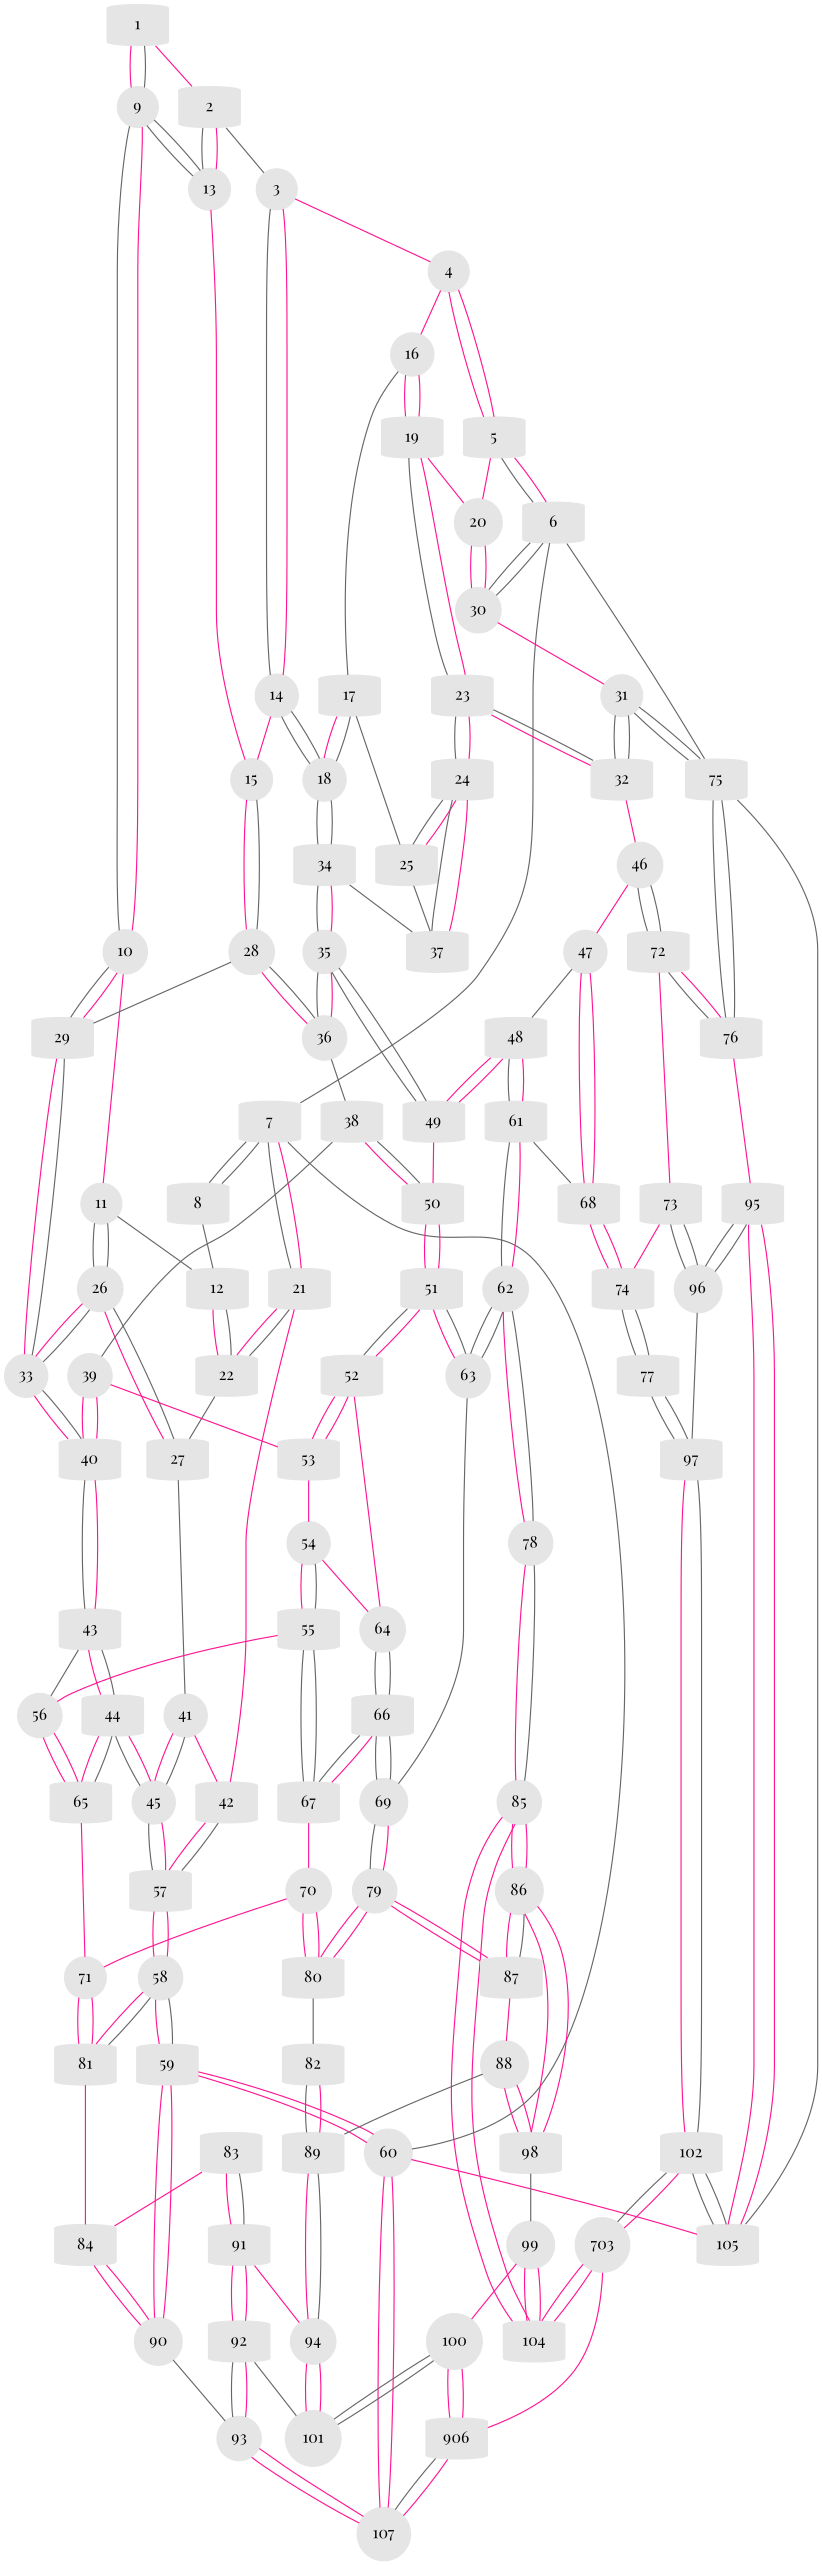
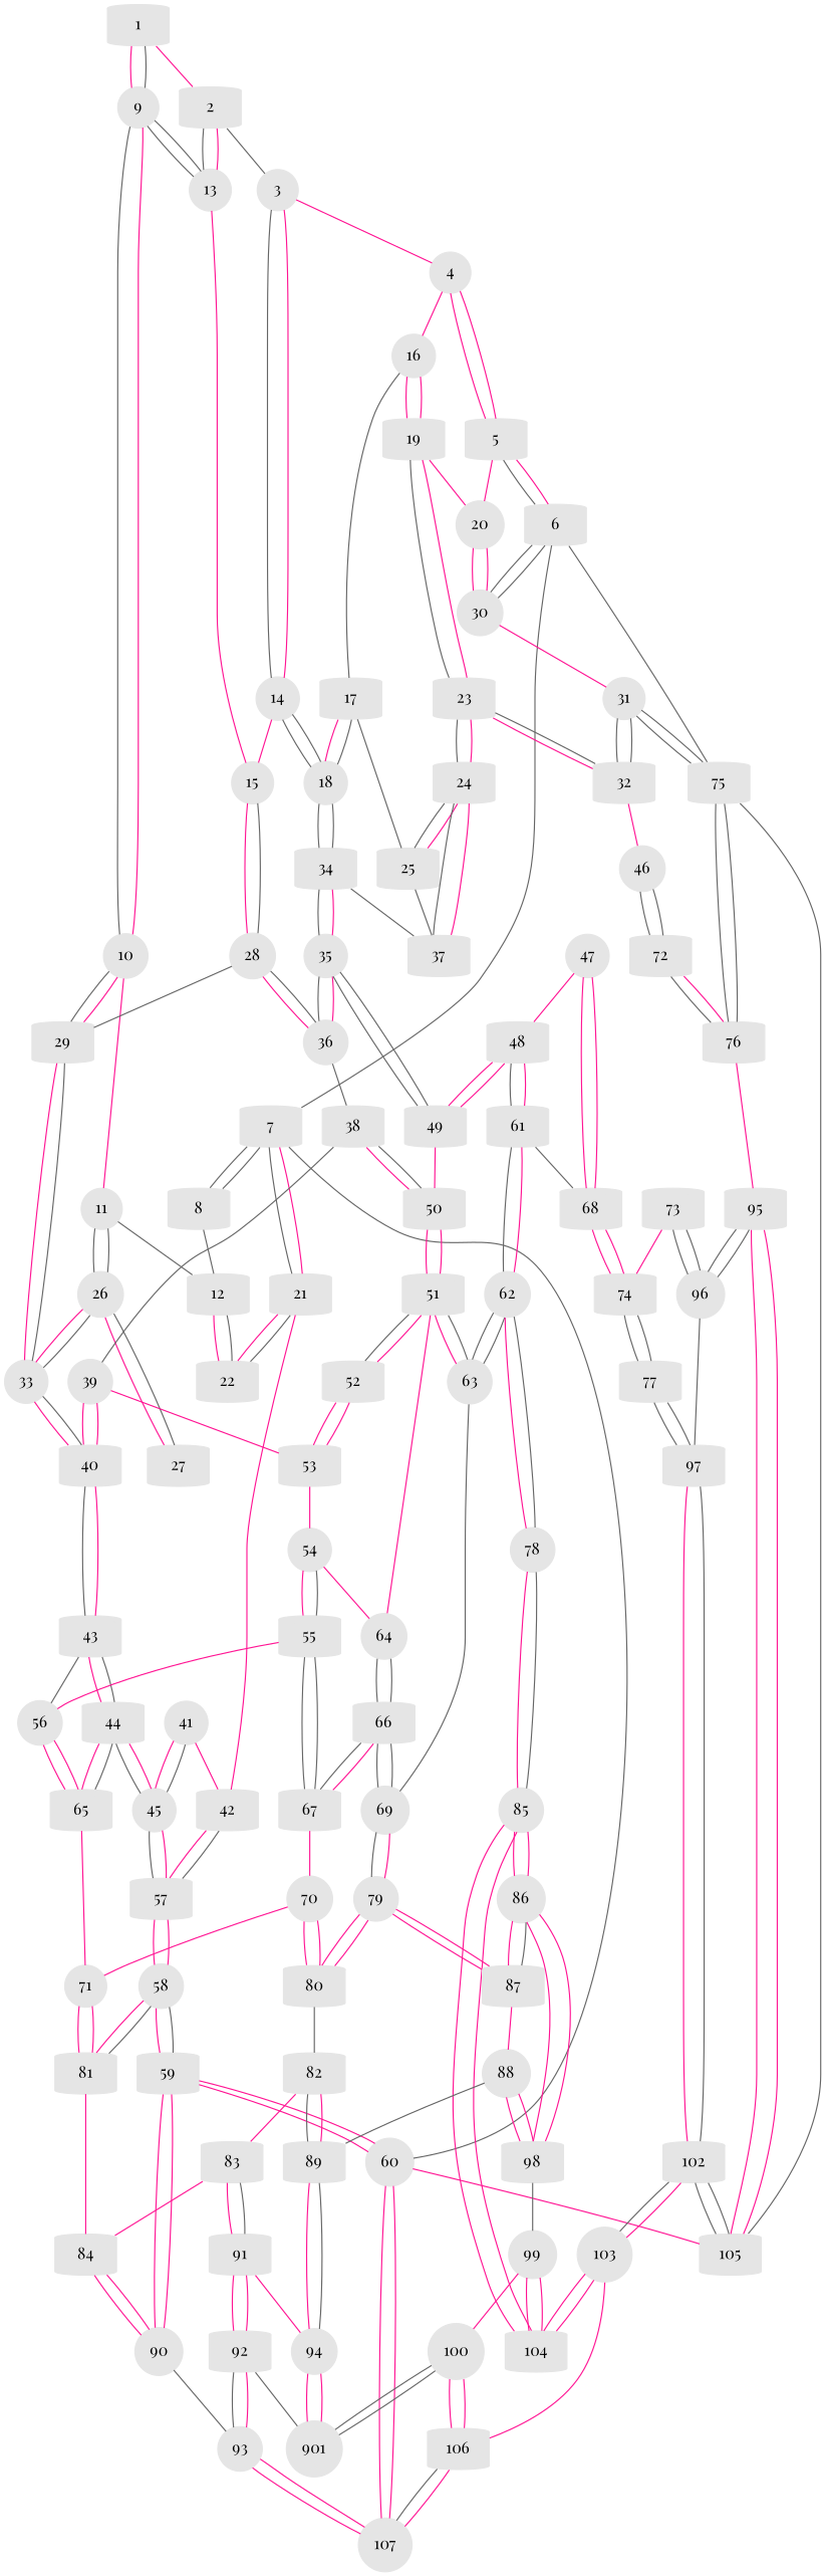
  graph {
    fontname="Playfair Display"
    node [color=gray90 fontname="Playfair Display" shape=cylinder style=filled]
    edge [color=deeppink fontname="Playfair Display"]
    1
    2
    9 [shape=circle]
    3 [shape=circle]
    13 [shape=circle]
    10 [shape=circle]
    4 [shape=circle]
    14 [shape=circle]
    15 [shape=circle]
    5
    16 [shape=circle]
    18 [shape=circle]
    6
    20 [shape=circle]
    17
    19
    7
    30 [shape=circle]
    75
    8
    21
    60 [shape=circle]
    31 [shape=circle]
    105
    76
    12
    22
    42
    107 [shape=circle]
    11 [shape=circle]
    29
    26 [shape=circle]
    33 [shape=circle]
    27
    28 [shape=circle]
    34
    36 [shape=circle]
    25
    23
    37
    35 [shape=circle]
    24
    32
    57
    41 [shape=circle]
    46 [shape=circle]
    40
    45 [shape=circle]
    38
    47 [shape=circle]
    72
    43
    49
    50
    39 [shape=circle]
    53
    51
    54 [shape=circle]
    44
    56 [shape=circle]
    58 [shape=circle]
    65
    71 [shape=circle]
    48
    68
    73
    61
    74
    62 [shape=circle]
    52
    63 [shape=circle]
    64 [shape=circle]
    69 [shape=circle]
    66
    55
    67
    70 [shape=circle]
    59
    81
    90 [shape=circle]
    84
    93 [shape=circle]
    78 [shape=circle]
    85 [shape=circle]
    79 [shape=circle]
    80
    77
    87
    82
    96 [shape=circle]
    95
    97
    102
    86 [shape=circle]
    104
    88 [shape=circle]
    83
    89
    91
    94 [shape=circle]
    92
    98
    99 [shape=circle]
-   101 [shape=circle]
-   103 [shape=circle label=703]
+   101 [shape=circle label=901]
+   103 [shape=circle]
    100 [shape=circle]
-   106 [label=906]
+   106
    1 -- 2
    1 -- 9
    1 -- 9 [color=gray40]
    2 -- 3 [color=gray40]
    2 -- 13 [color=gray40]
    2 -- 13
    9 -- 13 [color=gray40]
    9 -- 13 [color=gray40]
    9 -- 10 [color=gray40]
    9 -- 10
    3 -- 4
    3 -- 14 [color=gray40]
    3 -- 14
    13 -- 15
    10 -- 11
    10 -- 29 [color=gray40]
    10 -- 29
    4 -- 5
    4 -- 5
    4 -- 16
    14 -- 15
    14 -- 18 [color=gray40]
    14 -- 18 [color=gray40]
    15 -- 28
    15 -- 28 [color=gray40]
    5 -- 6 [color=gray40]
    5 -- 6
    5 -- 20
    16 -- 17 [color=gray40]
    16 -- 19
    16 -- 19
    18 -- 34 [color=gray40]
    18 -- 34 [color=gray40]
    6 -- 7 [color=gray40]
    6 -- 30 [color=gray40]
    6 -- 30 [color=gray40]
    6 -- 75 [color=gray40]
    20 -- 30
    20 -- 30
    17 -- 18
    17 -- 18 [color=gray40]
    17 -- 25 [color=gray40]
    19 -- 20
    19 -- 23 [color=gray40]
    19 -- 23
    7 -- 8 [color=gray40]
    7 -- 8 [color=gray40]
    7 -- 21 [color=gray40]
    7 -- 21
    7 -- 60 [color=gray40]
    30 -- 31
    75 -- 105 [color=gray40]
    75 -- 76 [color=gray40]
    75 -- 76 [color=gray40]
    8 -- 12 [color=gray40]
    21 -- 22
    21 -- 22 [color=gray40]
    21 -- 42
    60 -- 105
    60 -- 107
    60 -- 107
    31 -- 75 [color=gray40]
    31 -- 75 [color=gray40]
    31 -- 32 [color=gray40]
    31 -- 32 [color=gray40]
    76 -- 95
    12 -- 22
    12 -- 22 [color=gray40]
-   22 -- 27 [color=gray40]
    42 -- 57
    42 -- 57 [color=gray40]
    11 -- 12 [color=gray40]
    11 -- 26 [color=gray40]
    11 -- 26 [color=gray40]
    29 -- 33
    29 -- 33 [color=gray40]
    26 -- 33
    26 -- 33 [color=gray40]
    26 -- 27
    26 -- 27 [color=gray40]
    33 -- 40
    33 -- 40 [color=gray40]
-   27 -- 41 [color=gray40]
    28 -- 29 [color=gray40]
    28 -- 36
    28 -- 36 [color=gray40]
    34 -- 37 [color=gray40]
    34 -- 35 [color=gray40]
    34 -- 35
    36 -- 38 [color=gray40]
    25 -- 37 [color=gray40]
    23 -- 24 [color=gray40]
    23 -- 24
    23 -- 32
    23 -- 32 [color=gray40]
    35 -- 36 [color=gray40]
    35 -- 36
    35 -- 49 [color=gray40]
    35 -- 49 [color=gray40]
    24 -- 25 [color=gray40]
    24 -- 25
    24 -- 37 [color=gray40]
    24 -- 37
    32 -- 46
    57 -- 58
    57 -- 58
    41 -- 42
    41 -- 45
    41 -- 45 [color=gray40]
-   46 -- 47
    46 -- 72 [color=gray40]
    46 -- 72 [color=gray40]
    40 -- 43 [color=gray40]
    40 -- 43
    45 -- 57 [color=gray40]
    45 -- 57
    38 -- 50
    38 -- 50 [color=gray40]
    38 -- 39 [color=gray40]
-   47 -- 48 [color=gray40]
+   47 -- 48
    47 -- 68
    47 -- 68
    72 -- 76 [color=gray40]
    72 -- 76
-   72 -- 73
    43 -- 44
    43 -- 44 [color=gray40]
    43 -- 56 [color=gray40]
    49 -- 50
    50 -- 51
    50 -- 51
    39 -- 40
    39 -- 40
    39 -- 53
    53 -- 54
    51 -- 52 [color=gray40]
    51 -- 52
    51 -- 63
    51 -- 63 [color=gray40]
    54 -- 64
    54 -- 55
    54 -- 55 [color=gray40]
    44 -- 45 [color=gray40]
    44 -- 45
    44 -- 65
    44 -- 65 [color=gray40]
    56 -- 65
    56 -- 65
    58 -- 59
    58 -- 59 [color=gray40]
    58 -- 81
    58 -- 81 [color=gray40]
    65 -- 71
    71 -- 81
    71 -- 81
    48 -- 49
    48 -- 49
    48 -- 61 [color=gray40]
    48 -- 61
    68 -- 74
    68 -- 74
    73 -- 74
    73 -- 96 [color=gray40]
    73 -- 96 [color=gray40]
    61 -- 68 [color=gray40]
    61 -- 62 [color=gray40]
    61 -- 62
    74 -- 77 [color=gray40]
    74 -- 77 [color=gray40]
    62 -- 63 [color=gray40]
    62 -- 63 [color=gray40]
    62 -- 78
    62 -- 78 [color=gray40]
    52 -- 53
    52 -- 53
-   52 -- 64
+   51 -- 64
    63 -- 69 [color=gray40]
    64 -- 66 [color=gray40]
    64 -- 66 [color=gray40]
    69 -- 79 [color=gray40]
    69 -- 79
    66 -- 69 [color=gray40]
    66 -- 69 [color=gray40]
    66 -- 67 [color=gray40]
    66 -- 67
    55 -- 56
    55 -- 67 [color=gray40]
    55 -- 67 [color=gray40]
    67 -- 70
    70 -- 71
    70 -- 80
    70 -- 80
    59 -- 60
    59 -- 60
    59 -- 90
    59 -- 90
    81 -- 84
    90 -- 93 [color=gray40]
    84 -- 90
    84 -- 90
    93 -- 107
    93 -- 107
    78 -- 85
    78 -- 85 [color=gray40]
    85 -- 86
    85 -- 86
    85 -- 104
    85 -- 104
    79 -- 80
    79 -- 80
    79 -- 87
    79 -- 87
    80 -- 82 [color=gray40]
    77 -- 97 [color=gray40]
    77 -- 97 [color=gray40]
    87 -- 88
+   82 -- 83
    82 -- 89 [color=gray40]
    82 -- 89
    96 -- 97 [color=gray40]
    95 -- 105
    95 -- 105
    95 -- 96 [color=gray40]
    95 -- 96 [color=gray40]
    97 -- 102
    97 -- 102 [color=gray40]
    102 -- 105 [color=gray40]
    102 -- 105 [color=gray40]
    102 -- 103 [color=gray40]
    102 -- 103
    86 -- 87
    86 -- 87 [color=gray40]
    86 -- 98
    86 -- 98
    88 -- 89 [color=gray40]
    88 -- 98
    88 -- 98
    83 -- 84
    83 -- 91
    83 -- 91 [color=gray40]
    89 -- 94
    89 -- 94 [color=gray40]
    91 -- 94
    91 -- 92
    91 -- 92
    94 -- 101
    94 -- 101
    92 -- 93 [color=gray40]
    92 -- 93
    92 -- 101 [color=gray40]
    98 -- 99 [color=gray40]
    99 -- 104
    99 -- 104
    99 -- 100
    103 -- 104
    103 -- 104
    103 -- 106
    100 -- 101 [color=gray40]
    100 -- 101 [color=gray40]
    100 -- 106
    100 -- 106
    106 -- 107 [color=gray40]
    106 -- 107
  }
